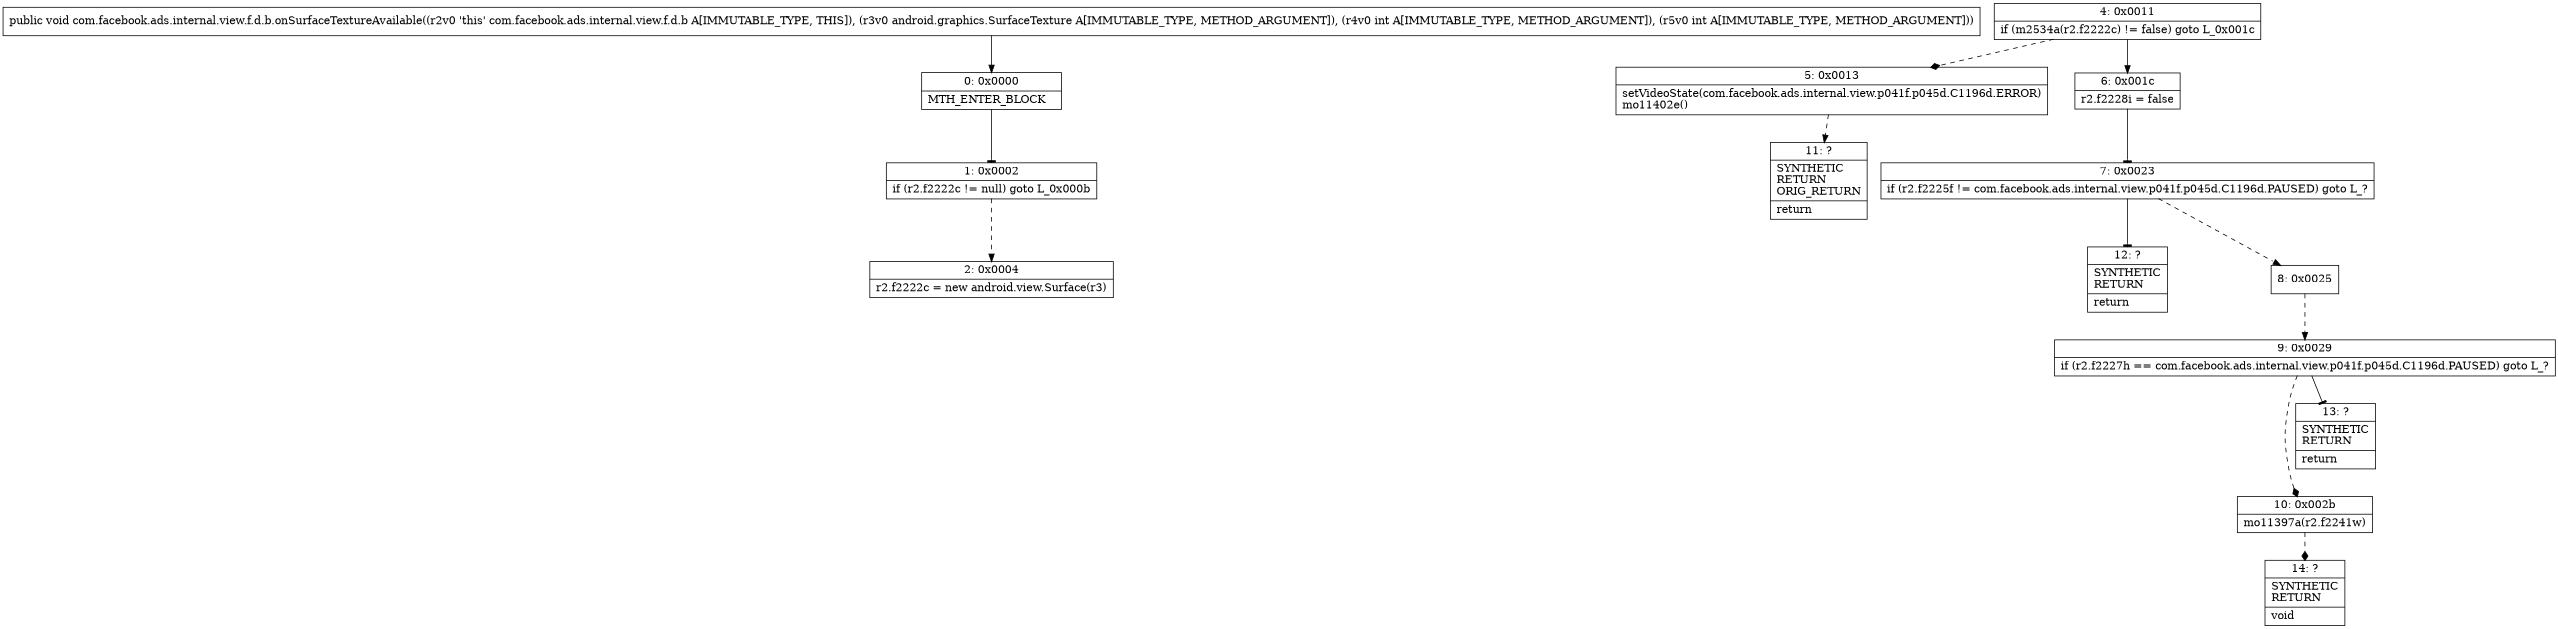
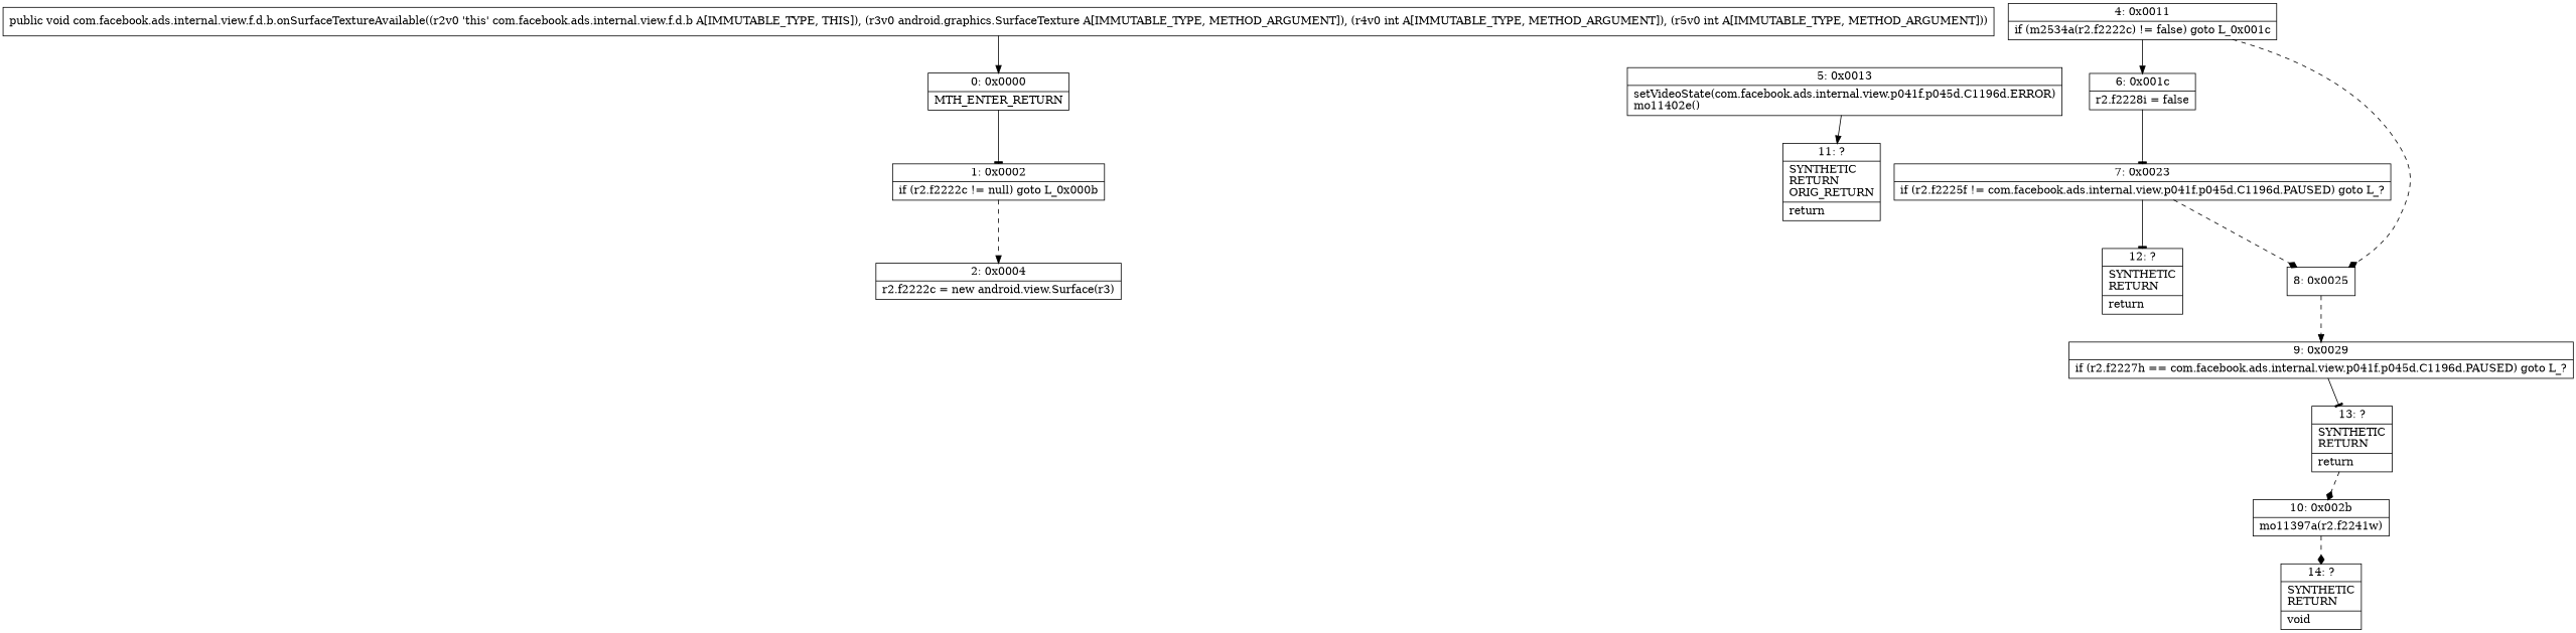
  digraph {
    node [shape=record]
    edge [arrowhead=normal]
-   n1 [label="{0\:\ 0x0000|MTH_ENTER_BLOCK\l}"]
+   n1 [label="{0\:\ 0x0000|MTH_ENTER_RETURN\l}"]
    n2 [label="{1\:\ 0x0002|if (r2.f2222c != null) goto L_0x000b\l}"]
    n3 [label="{2\:\ 0x0004|r2.f2222c = new android.view.Surface(r3)\l}"]
    n4 [label="{4\:\ 0x0011|if (m2534a(r2.f2222c) != false) goto L_0x001c\l}"]
    n5 [label="{5\:\ 0x0013|setVideoState(com.facebook.ads.internal.view.p041f.p045d.C1196d.ERROR)\lmo11402e()\l}"]
    n6 [label="{6\:\ 0x001c|r2.f2228i = false\l}"]
    n7 [label="{11\:\ ?|SYNTHETIC\lRETURN\lORIG_RETURN\l|return\l}"]
    n8 [label="{7\:\ 0x0023|if (r2.f2225f != com.facebook.ads.internal.view.p041f.p045d.C1196d.PAUSED) goto L_?\l}"]
    n9 [label="{8\:\ 0x0025}"]
    n10 [label="{12\:\ ?|SYNTHETIC\lRETURN\l|return\l}"]
    n11 [label="{9\:\ 0x0029|if (r2.f2227h == com.facebook.ads.internal.view.p041f.p045d.C1196d.PAUSED) goto L_?\l}"]
    n12 [label="{10\:\ 0x002b|mo11397a(r2.f2241w)\l}"]
    n13 [label="{13\:\ ?|SYNTHETIC\lRETURN\l|return\l}"]
    n14 [label="{14\:\ ?|SYNTHETIC\lRETURN\l|void\l}"]
    n15 [label="{public void com.facebook.ads.internal.view.f.d.b.onSurfaceTextureAvailable((r2v0 'this' com.facebook.ads.internal.view.f.d.b A[IMMUTABLE_TYPE, THIS]), (r3v0 android.graphics.SurfaceTexture A[IMMUTABLE_TYPE, METHOD_ARGUMENT]), (r4v0 int A[IMMUTABLE_TYPE, METHOD_ARGUMENT]), (r5v0 int A[IMMUTABLE_TYPE, METHOD_ARGUMENT])) }"]
    n1 -> n2 [arrowhead=tee]
    n2 -> n3 [style=dashed]
-   n4 -> n5 [arrowhead=diamond style=dashed]
+   n4 -> n9 [arrowhead=diamond style=dashed]
    n4 -> n6
-   n5 -> n7 [style=dashed]
+   n5 -> n7
    n6 -> n8 [arrowhead=tee]
-   n8 -> n9 [style=dashed]
+   n8 -> n9 [arrowhead=diamond style=dashed]
    n8 -> n10 [arrowhead=tee]
    n9 -> n11 [style=dashed]
-   n11 -> n12 [arrowhead=diamond style=dashed]
+   n13 -> n12 [arrowhead=diamond style=dashed]
    n11 -> n13 [arrowhead=tee]
    n12 -> n14 [arrowhead=diamond style=dashed]
    n15 -> n1
  }
